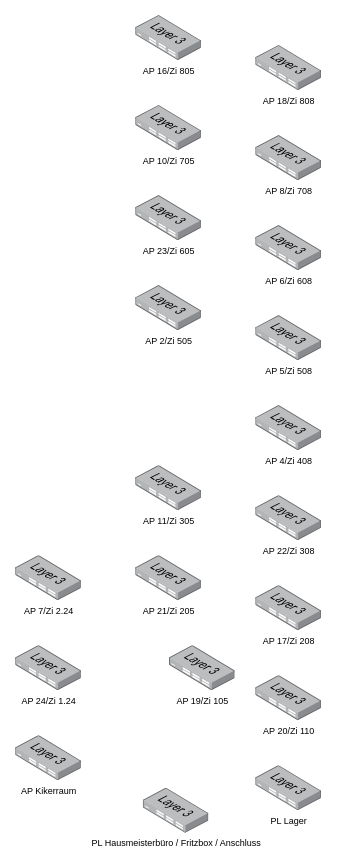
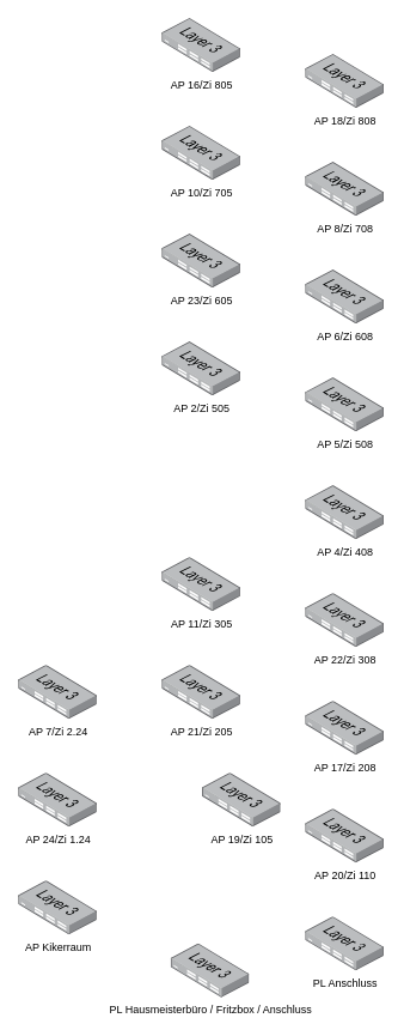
  <mxCell id="0" />
  <mxCell id="1" parent="0" />
  <mxCell id="2" value="AP 16/Zi 805" style="points=[];aspect=fixed;html=1;align=center;shadow=0;dashed=0;image;image=img/lib/allied_telesis/switch/Switch_24_port_L3.svg;" vertex="1" parent="1"><mxGeometry x="180" y="20" width="87.53" height="60" as="geometry" /></mxCell>
  <mxCell id="3" value="AP 18/Zi 808" style="points=[];aspect=fixed;html=1;align=center;shadow=0;dashed=0;image;image=img/lib/allied_telesis/switch/Switch_24_port_L3.svg;" vertex="1" parent="1"><mxGeometry x="340" y="60" width="87.53" height="60" as="geometry" /></mxCell>
  <mxCell id="4" value="AP 10/Zi 705" style="points=[];aspect=fixed;html=1;align=center;shadow=0;dashed=0;image;image=img/lib/allied_telesis/switch/Switch_24_port_L3.svg;" vertex="1" parent="1"><mxGeometry x="180" y="140" width="87.53" height="60" as="geometry" /></mxCell>
  <mxCell id="5" value="AP 8/Zi 708" style="points=[];aspect=fixed;html=1;align=center;shadow=0;dashed=0;image;image=img/lib/allied_telesis/switch/Switch_24_port_L3.svg;" vertex="1" parent="1"><mxGeometry x="340" y="180" width="87.53" height="60" as="geometry" /></mxCell>
  <mxCell id="6" value="AP 23/Zi 605" style="points=[];aspect=fixed;html=1;align=center;shadow=0;dashed=0;image;image=img/lib/allied_telesis/switch/Switch_24_port_L3.svg;" vertex="1" parent="1"><mxGeometry x="180" y="260" width="87.53" height="60" as="geometry" /></mxCell>
  <mxCell id="7" value="AP 6/Zi 608" style="points=[];aspect=fixed;html=1;align=center;shadow=0;dashed=0;image;image=img/lib/allied_telesis/switch/Switch_24_port_L3.svg;" vertex="1" parent="1"><mxGeometry x="340" y="300" width="87.53" height="60" as="geometry" /></mxCell>
  <mxCell id="8" value="AP 2/Zi 505" style="points=[];aspect=fixed;html=1;align=center;shadow=0;dashed=0;image;image=img/lib/allied_telesis/switch/Switch_24_port_L3.svg;" vertex="1" parent="1"><mxGeometry x="180" y="380" width="87.53" height="60" as="geometry" /></mxCell>
  <mxCell id="9" value="AP 5/Zi 508" style="points=[];aspect=fixed;html=1;align=center;shadow=0;dashed=0;image;image=img/lib/allied_telesis/switch/Switch_24_port_L3.svg;" vertex="1" parent="1"><mxGeometry x="340" y="420" width="87.53" height="60" as="geometry" /></mxCell>
  <mxCell id="10" value="AP 4/Zi 408" style="points=[];aspect=fixed;html=1;align=center;shadow=0;dashed=0;image;image=img/lib/allied_telesis/switch/Switch_24_port_L3.svg;" vertex="1" parent="1"><mxGeometry x="340" y="540" width="87.53" height="60" as="geometry" /></mxCell>
  <mxCell id="11" value="AP 11/Zi 305" style="points=[];aspect=fixed;html=1;align=center;shadow=0;dashed=0;image;image=img/lib/allied_telesis/switch/Switch_24_port_L3.svg;" vertex="1" parent="1"><mxGeometry x="180" y="620" width="87.53" height="60" as="geometry" /></mxCell>
  <mxCell id="12" value="AP 22/Zi 308&lt;span style=&quot;color: rgba(0 , 0 , 0 , 0) ; font-family: monospace ; font-size: 0px ; background-color: rgb(248 , 249 , 250)&quot;&gt;%3CmxGraphModel%3E%3Croot%3E%3CmxCell%20id%3D%220%22%2F%3E%3CmxCell%20id%3D%221%22%20parent%3D%220%22%2F%3E%3CmxCell%20id%3D%222%22%20value%3D%22AP%2012%2FZi%20405%22%20style%3D%22points%3D%5B%5D%3Baspect%3Dfixed%3Bhtml%3D1%3Balign%3Dcenter%3Bshadow%3D0%3Bdashed%3D0%3Bimage%3Bimage%3Dimg%2Flib%2Fallied_telesis%2Fswitch%2FSwitch_24_port_L3.svg%3B%22%20vertex%3D%221%22%20parent%3D%221%22%3E%3CmxGeometry%20x%3D%22510%22%20y%3D%22530%22%20width%3D%2287.53%22%20height%3D%2260%22%20as%3D%22geometry%22%2F%3E%3C%2FmxCell%3E%3C%2Froot%3E%3C%2FmxGraphModel%3E&lt;/span&gt;&lt;span style=&quot;color: rgba(0 , 0 , 0 , 0) ; font-family: monospace ; font-size: 0px ; background-color: rgb(248 , 249 , 250)&quot;&gt;%3CmxGraphModel%3E%3Croot%3E%3CmxCell%20id%3D%220%22%2F%3E%3CmxCell%20id%3D%221%22%20parent%3D%220%22%2F%3E%3CmxCell%20id%3D%222%22%20value%3D%22AP%2012%2FZi%20405%22%20style%3D%22points%3D%5B%5D%3Baspect%3Dfixed%3Bhtml%3D1%3Balign%3Dcenter%3Bshadow%3D0%3Bdashed%3D0%3Bimage%3Bimage%3Dimg%2Flib%2Fallied_telesis%2Fswitch%2FSwitch_24_port_L3.svg%3B%22%20vertex%3D%221%22%20parent%3D%221%22%3E%3CmxGeometry%20x%3D%22510%22%20y%3D%22530%22%20width%3D%2287.53%22%20height%3D%2260%22%20as%3D%22geometry%22%2F%3E%3C%2FmxCell%3E%3C%2Froot%3E%3C%2FmxGraphModel%3E&lt;/span&gt;" style="points=[];aspect=fixed;html=1;align=center;shadow=0;dashed=0;image;image=img/lib/allied_telesis/switch/Switch_24_port_L3.svg;" vertex="1" parent="1"><mxGeometry x="340" y="660" width="87.53" height="60" as="geometry" /></mxCell>
  <mxCell id="13" value="AP 17/Zi 208&lt;span style=&quot;color: rgba(0 , 0 , 0 , 0) ; font-family: monospace ; font-size: 0px ; background-color: rgb(248 , 249 , 250)&quot;&gt;%3CmxGraphModel%3E%3Croot%3E%3CmxCell%20id%3D%220%22%2F%3E%3CmxCell%20id%3D%221%22%20parent%3D%220%22%2F%3E%3CmxCell%20id%3D%222%22%20value%3D%22AP%2022%2FZi%20308%26lt%3Bspan%20style%3D%26quot%3Bcolor%3A%20rgba(0%20%2C%200%20%2C%200%20%2C%200)%20%3B%20font-family%3A%20monospace%20%3B%20font-size%3A%200px%20%3B%20background-color%3A%20rgb(248%20%2C%20249%20%2C%20250)%26quot%3B%26gt%3B%253CmxGraphModel%253E%253Croot%253E%253CmxCell%2520id%253D%25220%2522%252F%253E%253CmxCell%2520id%253D%25221%2522%2520parent%253D%25220%2522%252F%253E%253CmxCell%2520id%253D%25222%2522%2520value%253D%2522AP%252012%252FZi%2520405%2522%2520style%253D%2522points%253D%255B%255D%253Baspect%253Dfixed%253Bhtml%253D1%253Balign%253Dcenter%253Bshadow%253D0%253Bdashed%253D0%253Bimage%253Bimage%253Dimg%252Flib%252Fallied_telesis%252Fswitch%252FSwitch_24_port_L3.svg%253B%2522%2520vertex%253D%25221%2522%2520parent%253D%25221%2522%253E%253CmxGeometry%2520x%253D%2522510%2522%2520y%253D%2522530%2522%2520width%253D%252287.53%2522%2520height%253D%252260%2522%2520as%253D%2522geometry%2522%252F%253E%253C%252FmxCell%253E%253C%252Froot%253E%253C%252FmxGraphModel%253E%26lt%3B%2Fspan%26gt%3B%26lt%3Bspan%20style%3D%26quot%3Bcolor%3A%20rgba(0%20%2C%200%20%2C%200%20%2C%200)%20%3B%20font-family%3A%20monospace%20%3B%20font-size%3A%200px%20%3B%20background-color%3A%20rgb(248%20%2C%20249%20%2C%20250)%26quot%3B%26gt%3B%253CmxGraphModel%253E%253Croot%253E%253CmxCell%2520id%253D%25220%2522%252F%253E%253CmxCell%2520id%253D%25221%2522%2520parent%253D%25220%2522%252F%253E%253CmxCell%2520id%253D%25222%2522%2520value%253D%2522AP%252012%252FZi%2520405%2522%2520style%253D%2522points%253D%255B%255D%253Baspect%253Dfixed%253Bhtml%253D1%253Balign%253Dcenter%253Bshadow%253D0%253Bdashed%253D0%253Bimage%253Bimage%253Dimg%252Flib%252Fallied_telesis%252Fswitch%252FSwitch_24_port_L3.svg%253B%2522%2520vertex%253D%25221%2522%2520parent%253D%25221%2522%253E%253CmxGeometry%2520x%253D%2522510%2522%2520y%253D%2522530%2522%2520width%253D%252287.53%2522%2520height%253D%252260%2522%2520as%253D%2522geometry%2522%252F%253E%253C%252FmxCell%253E%253C%252Froot%253E%253C%252FmxGraphModel%253E%26lt%3B%2Fspan%26gt%3B%22%20style%3D%22points%3D%5B%5D%3Baspect%3Dfixed%3Bhtml%3D1%3Balign%3Dcenter%3Bshadow%3D0%3Bdashed%3D0%3Bimage%3Bimage%3Dimg%2Flib%2Fallied_telesis%2Fswitch%2FSwitch_24_port_L3.svg%3B%22%20vertex%3D%221%22%20parent%3D%221%22%3E%3CmxGeometry%20x%3D%22670%22%20y%3D%22690%22%20width%3D%2287.53%22%20height%3D%2260%22%20as%3D%22geometry%22%2F%3E%3C%2FmxCell%3E%3C%2Froot%3E%3C%2FmxGraphModel%3E&lt;/span&gt;&lt;span style=&quot;color: rgba(0 , 0 , 0 , 0) ; font-family: monospace ; font-size: 0px ; background-color: rgb(248 , 249 , 250)&quot;&gt;%3CmxGraphModel%3E%3Croot%3E%3CmxCell%20id%3D%220%22%2F%3E%3CmxCell%20id%3D%221%22%20parent%3D%220%22%2F%3E%3CmxCell%20id%3D%222%22%20value%3D%22AP%2022%2FZi%20308%26lt%3Bspan%20style%3D%26quot%3Bcolor%3A%20rgba(0%20%2C%200%20%2C%200%20%2C%200)%20%3B%20font-family%3A%20monospace%20%3B%20font-size%3A%200px%20%3B%20background-color%3A%20rgb(248%20%2C%20249%20%2C%20250)%26quot%3B%26gt%3B%253CmxGraphModel%253E%253Croot%253E%253CmxCell%2520id%253D%25220%2522%252F%253E%253CmxCell%2520id%253D%25221%2522%2520parent%253D%25220%2522%252F%253E%253CmxCell%2520id%253D%25222%2522%2520value%253D%2522AP%252012%252FZi%2520405%2522%2520style%253D%2522points%253D%255B%255D%253Baspect%253Dfixed%253Bhtml%253D1%253Balign%253Dcenter%253Bshadow%253D0%253Bdashed%253D0%253Bimage%253Bimage%253Dimg%252Flib%252Fallied_telesis%252Fswitch%252FSwitch_24_port_L3.svg%253B%2522%2520vertex%253D%25221%2522%2520parent%253D%25221%2522%253E%253CmxGeometry%2520x%253D%2522510%2522%2520y%253D%2522530%2522%2520width%253D%252287.53%2522%2520height%253D%252260%2522%2520as%253D%2522geometry%2522%252F%253E%253C%252FmxCell%253E%253C%252Froot%253E%253C%252FmxGraphModel%253E%26lt%3B%2Fspan%26gt%3B%26lt%3Bspan%20style%3D%26quot%3Bcolor%3A%20rgba(0%20%2C%200%20%2C%200%20%2C%200)%20%3B%20font-family%3A%20monospace%20%3B%20font-size%3A%200px%20%3B%20background-color%3A%20rgb(248%20%2C%20249%20%2C%20250)%26quot%3B%26gt%3B%253CmxGraphModel%253E%253Croot%253E%253CmxCell%2520id%253D%25220%2522%252F%253E%253CmxCell%2520id%253D%25221%2522%2520parent%253D%25220%2522%252F%253E%253CmxCell%2520id%253D%25222%2522%2520value%253D%2522AP%252012%252FZi%2520405%2522%2520style%253D%2522points%253D%255B%255D%253Baspect%253Dfixed%253Bhtml%253D1%253Balign%253Dcenter%253Bshadow%253D0%253Bdashed%253D0%253Bimage%253Bimage%253Dimg%252Flib%252Fallied_telesis%252Fswitch%252FSwitch_24_port_L3.svg%253B%2522%2520vertex%253D%25221%2522%2520parent%253D%25221%2522%253E%253CmxGeometry%2520x%253D%2522510%2522%2520y%253D%2522530%2522%2520width%253D%252287.53%2522%2520height%253D%252260%2522%2520as%253D%2522geometry%2522%252F%253E%253C%252FmxCell%253E%253C%252Froot%253E%253C%252FmxGraphModel%253E%26lt%3B%2Fspan%26gt%3B%22%20style%3D%22points%3D%5B%5D%3Baspect%3Dfixed%3Bhtml%3D1%3Balign%3Dcenter%3Bshadow%3D0%3Bdashed%3D0%3Bimage%3Bimage%3Dimg%2Flib%2Fallied_telesis%2Fswitch%2FSwitch_24_port_L3.svg%3B%22%20vertex%3D%221%22%20parent%3D%221%22%3E%3CmxGeometry%20x%3D%22670%22%20y%3D%22690%22%20width%3D%2287.53%22%20height%3D%2260%22%20as%3D%22geometry%22%2F%3E%3C%2FmxCell%3E%3C%2Froot%3E%3C%2FmxGraphModel%3E&lt;/span&gt;" style="points=[];aspect=fixed;html=1;align=center;shadow=0;dashed=0;image;image=img/lib/allied_telesis/switch/Switch_24_port_L3.svg;" vertex="1" parent="1"><mxGeometry x="340" y="780" width="87.53" height="60" as="geometry" /></mxCell>
  <mxCell id="14" value="AP 21/Zi 205" style="points=[];aspect=fixed;html=1;align=center;shadow=0;dashed=0;image;image=img/lib/allied_telesis/switch/Switch_24_port_L3.svg;" vertex="1" parent="1"><mxGeometry x="180" y="740" width="87.53" height="60" as="geometry" /></mxCell>
  <mxCell id="15" value="AP 20/Zi 110" style="points=[];aspect=fixed;html=1;align=center;shadow=0;dashed=0;image;image=img/lib/allied_telesis/switch/Switch_24_port_L3.svg;" vertex="1" parent="1"><mxGeometry x="340" y="900" width="87.53" height="60" as="geometry" /></mxCell>
  <mxCell id="16" value="AP 19/Zi 105" style="points=[];aspect=fixed;html=1;align=center;shadow=0;dashed=0;image;image=img/lib/allied_telesis/switch/Switch_24_port_L3.svg;" vertex="1" parent="1"><mxGeometry x="225" y="860" width="87.53" height="60" as="geometry" /></mxCell>
  <mxCell id="17" value="PL Hausmeisterbüro / Fritzbox / Anschluss" style="points=[];aspect=fixed;html=1;align=center;shadow=0;dashed=0;image;image=img/lib/allied_telesis/switch/Switch_24_port_L3.svg;" vertex="1" parent="1"><mxGeometry x="190" y="1050" width="87.53" height="60" as="geometry" /></mxCell>
- <mxCell id="18" value="PL Lager" style="points=[];aspect=fixed;html=1;align=center;shadow=0;dashed=0;image;image=img/lib/allied_telesis/switch/Switch_24_port_L3.svg;" vertex="1" parent="1"><mxGeometry x="340" y="1020" width="87.53" height="60" as="geometry" /></mxCell>
+ <mxCell id="18" value="PL Anschluss" style="points=[];aspect=fixed;html=1;align=center;shadow=0;dashed=0;image;image=img/lib/allied_telesis/switch/Switch_24_port_L3.svg;" vertex="1" parent="1"><mxGeometry x="340" y="1020" width="87.53" height="60" as="geometry" /></mxCell>
  <mxCell id="19" value="AP 7/Zi 2.24" style="points=[];aspect=fixed;html=1;align=center;shadow=0;dashed=0;image;image=img/lib/allied_telesis/switch/Switch_24_port_L3.svg;" vertex="1" parent="1"><mxGeometry x="20" y="740" width="87.53" height="60" as="geometry" /></mxCell>
  <mxCell id="20" value="AP 24/Zi 1.24" style="points=[];aspect=fixed;html=1;align=center;shadow=0;dashed=0;image;image=img/lib/allied_telesis/switch/Switch_24_port_L3.svg;" vertex="1" parent="1"><mxGeometry x="20" y="860" width="87.53" height="60" as="geometry" /></mxCell>
  <mxCell id="21" value="AP Kikerraum" style="points=[];aspect=fixed;html=1;align=center;shadow=0;dashed=0;image;image=img/lib/allied_telesis/switch/Switch_24_port_L3.svg;" vertex="1" parent="1"><mxGeometry x="20" y="980" width="87.53" height="60" as="geometry" /></mxCell>
